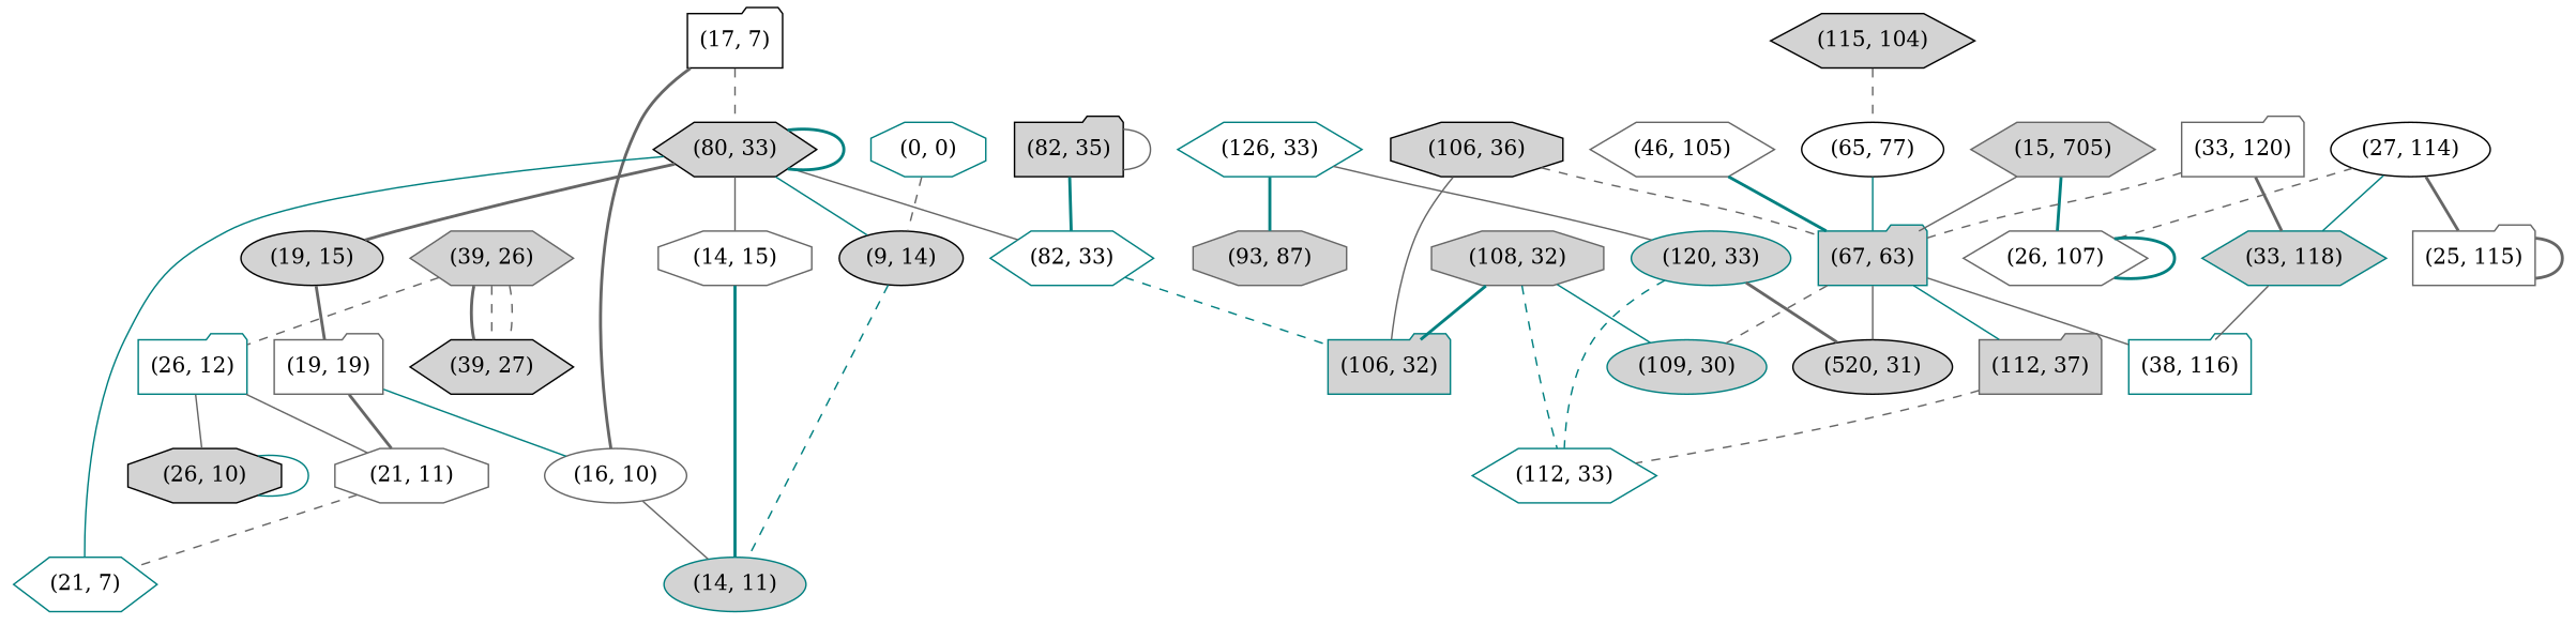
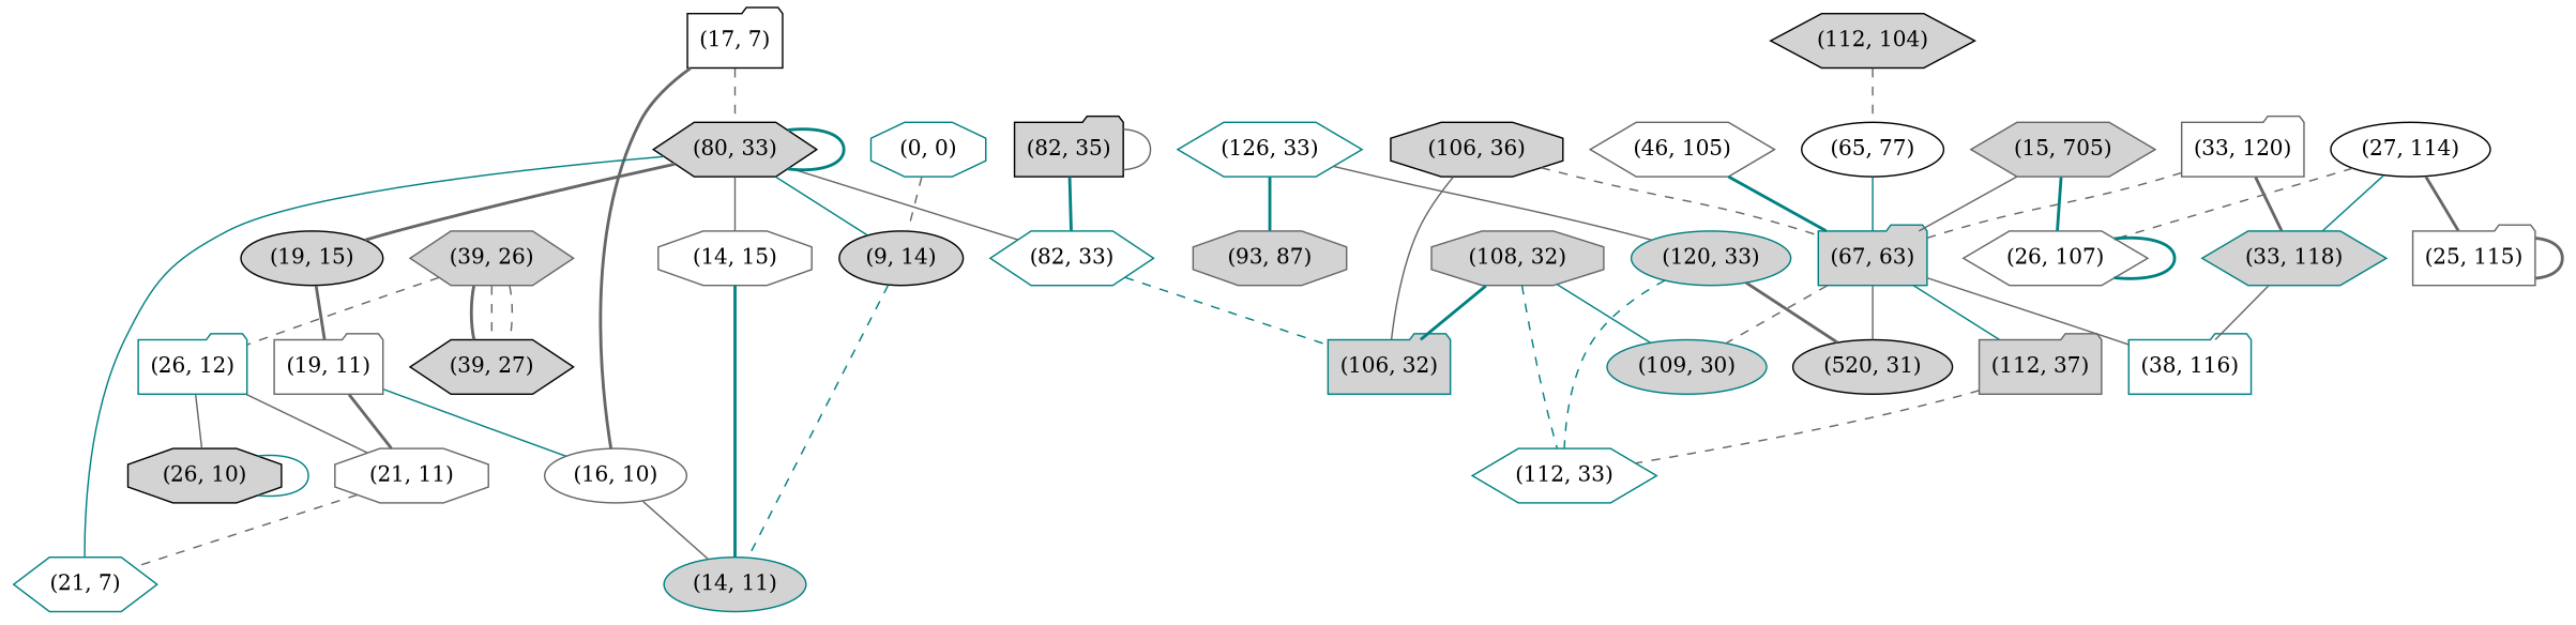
  graph {
    node [color=teal fillcolor=lightgrey shape=hexagon style=filled]
    edge [color=gray40 style=solid weight=1]
    n1 [color=black fillcolor=white label="(65, 77)" shape=ellipse]
-   "(115, 104)" [color=black]
+   "(115, 104)" [color=black label="(112, 104)"]
    "(67, 63)" [shape=folder]
    "(82, 35)" [color=black shape=folder]
    "(82, 33)" [fillcolor=white]
    "(106, 32)" [shape=folder]
    "(106, 36)" [color=black shape=octagon]
    "(109, 30)" [shape=ellipse]
    n9 [color=black label="(520, 31)" shape=ellipse]
    "(112, 37)" [color=gray40 shape=folder]
    "(38, 116)" [fillcolor=white shape=folder]
    "(39, 26)" [color=gray40]
    "(26, 12)" [fillcolor=white shape=folder]
    "(39, 27)" [color=black]
    "(21, 11)" [color=gray40 fillcolor=white shape=octagon]
    "(26, 10)" [color=black shape=octagon]
    "(17, 7)" [color=black fillcolor=white shape=folder]
    "(80, 33)" [color=black]
    "(16, 10)" [color=gray40 fillcolor=white shape=ellipse]
    "(19, 15)" [color=black shape=ellipse]
    "(9, 14)" [color=black shape=ellipse]
    "(14, 15)" [color=gray40 fillcolor=white shape=octagon]
    "(21, 7)" [fillcolor=white]
    "(14, 11)" [shape=ellipse]
    "(27, 114)" [color=black fillcolor=white shape=ellipse]
    "(26, 107)" [color=gray40 fillcolor=white]
    "(25, 115)" [color=gray40 fillcolor=white shape=folder]
    "(33, 118)"
    "(126, 33)" [fillcolor=white]
    "(93, 87)" [color=gray40 shape=octagon]
    "(120, 33)" [shape=ellipse]
    "(112, 33)" [fillcolor=white]
-   "(19, 11)" [color=gray40 fillcolor=white shape=folder label="(19, 19)"]
+   "(19, 11)" [color=gray40 fillcolor=white shape=folder]
    n34 [color=gray40 label="(15, 705)"]
    "(46, 105)" [color=gray40 fillcolor=white]
    "(108, 32)" [color=gray40 shape=octagon]
    "(33, 120)" [color=gray40 fillcolor=white shape=folder]
    "(0, 0)" [fillcolor=white shape=octagon]
    n1 -- "(67, 63)" [color=teal weight=3]
    "(115, 104)" -- n1 [style=dashed weight=3]
    "(67, 63)" -- "(109, 30)" [style=dashed weight=3]
    "(67, 63)" -- n9 [weight=3]
    "(67, 63)" -- "(112, 37)" [color=teal weight=3]
    "(67, 63)" -- "(38, 116)" [weight=3]
    "(82, 35)" -- "(82, 35)" [weight=2]
    "(82, 35)" -- "(82, 33)" [color=teal style=bold]
    "(82, 33)" -- "(106, 32)" [color=teal style=dashed]
    "(106, 36)" -- "(67, 63)" [style=dashed weight=3]
    "(106, 36)" -- "(106, 32)"
    "(112, 37)" -- "(112, 33)" [style=dashed]
    "(39, 26)" -- "(26, 12)" [style=dashed]
    "(39, 26)" -- "(39, 27)" [style=bold]
    "(39, 26)" -- "(39, 27)" [style=dashed]
    "(39, 26)" -- "(39, 27)" [style=dashed]
    "(26, 12)" -- "(21, 11)"
    "(26, 12)" -- "(26, 10)"
    "(21, 11)" -- "(21, 7)" [style=dashed]
    "(26, 10)" -- "(26, 10)" [color=teal weight=2]
    "(17, 7)" -- "(80, 33)" [style=dashed weight=3]
    "(17, 7)" -- "(16, 10)" [style=bold]
    "(80, 33)" -- "(82, 33)"
    "(80, 33)" -- "(80, 33)" [color=teal style=bold weight=2]
    "(80, 33)" -- "(19, 15)" [style=bold weight=3]
    "(80, 33)" -- "(9, 14)" [color=teal weight=3]
    "(80, 33)" -- "(14, 15)" [weight=3]
    "(80, 33)" -- "(21, 7)" [color=teal weight=3]
    "(16, 10)" -- "(14, 11)"
    "(19, 15)" -- "(19, 11)" [style=bold]
    "(9, 14)" -- "(14, 11)" [color=teal style=dashed]
    "(14, 15)" -- "(14, 11)" [color=teal style=bold]
    "(27, 114)" -- "(26, 107)" [style=dashed]
    "(27, 114)" -- "(25, 115)" [style=bold]
    "(27, 114)" -- "(33, 118)" [color=teal]
    "(26, 107)" -- "(26, 107)" [color=teal style=bold weight=2]
    "(25, 115)" -- "(25, 115)" [style=bold weight=2]
    "(33, 118)" -- "(38, 116)"
    "(126, 33)" -- "(93, 87)" [color=teal style=bold weight=3]
    "(126, 33)" -- "(120, 33)"
    "(120, 33)" -- n9 [style=bold]
    "(120, 33)" -- "(112, 33)" [color=teal style=dashed]
    "(19, 11)" -- "(21, 11)" [style=bold]
    "(19, 11)" -- "(16, 10)" [color=teal]
    n34 -- "(67, 63)" [weight=3]
    n34 -- "(26, 107)" [color=teal style=bold]
    "(46, 105)" -- "(67, 63)" [color=teal style=bold weight=3]
    "(108, 32)" -- "(106, 32)" [color=teal style=bold]
    "(108, 32)" -- "(109, 30)" [color=teal]
    "(108, 32)" -- "(112, 33)" [color=teal style=dashed]
    "(33, 120)" -- "(67, 63)" [style=dashed weight=3]
    "(33, 120)" -- "(33, 118)" [style=bold]
    "(0, 0)" -- "(9, 14)" [style=dashed weight=4]
  }
